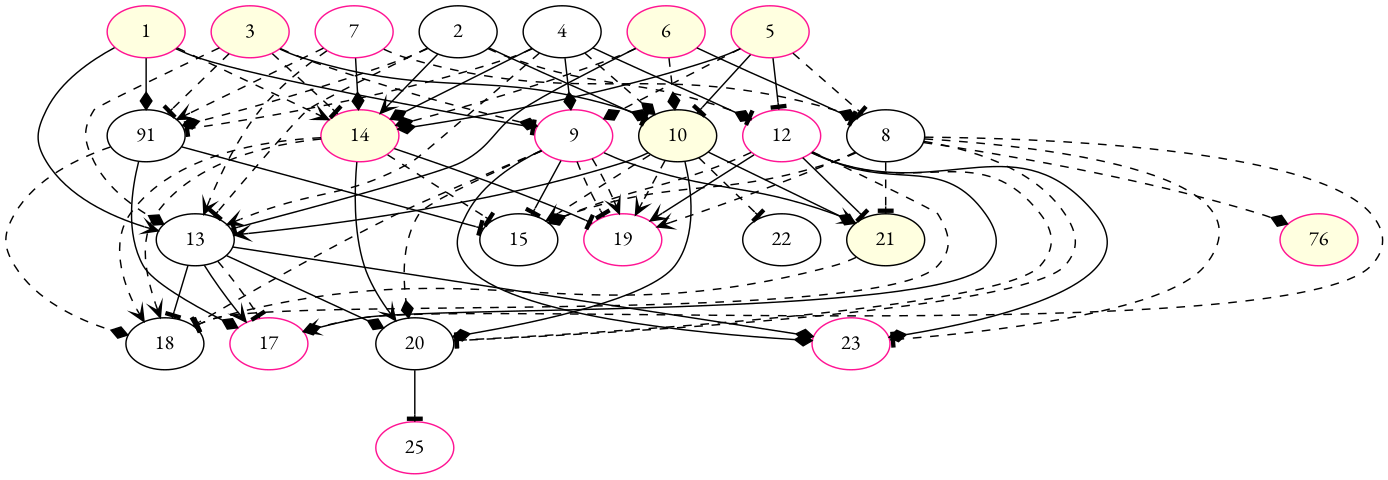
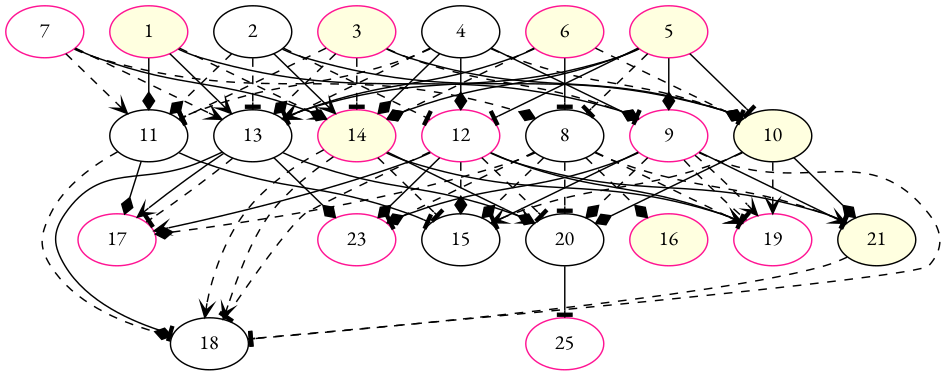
  digraph {
    fontname="EB Garamond"
    node [alpha=0.11 color=deeppink fillcolor=white fontname="EB Garamond" style=filled]
    edge [arrowhead=tee fontname="EB Garamond" style=dashed]
    1 [alpha=0.12 expect_size=6902784 fillcolor=lightyellow]
    9 [alpha=0.08 expect_size=44673024]
-   11 [alpha=0.08 color=black expect_size=26613760 label=91]
+   11 [alpha=0.08 color=black expect_size=26613760]
    13 [color=black expect_size=12108800]
    14 [alpha=0.07 expect_size=45765632 fillcolor=lightyellow]
    15 [alpha=0.15 color=black expect_size=30638080]
    19 [alpha=0.09 expect_size=17745920]
    20 [alpha=0.03 color=black expect_size=37571584]
    21 [alpha=0.19 color=black expect_size=42728448 fillcolor=lightyellow]
    23 [alpha=0.02 expect_size=28880896]
    18 [alpha=0.20 color=black expect_size=10268672]
    17 [alpha=0.18 expect_size=18127872]
    25 [alpha=0.14 expect_size=22424576]
    2 [alpha=0.02 color=black expect_size=44944384]
    10 [alpha=0.02 color=black expect_size=9131008 fillcolor=lightyellow]
    12 [alpha=0.06 expect_size=6847488]
-   22 [color=black expect_size=14806016]
    3 [alpha=0.14 expect_size=49977344 fillcolor=lightyellow]
    4 [alpha=0.14 color=black expect_size=40276992]
    5 [alpha=0.19 expect_size=51844096 fillcolor=lightyellow]
    8 [alpha=0.03 color=black expect_size=16908288]
-   16 [expect_size=29271040 fillcolor=lightyellow label=76]
+   16 [expect_size=29271040 fillcolor=lightyellow]
    6 [alpha=0.15 expect_size=5329920 fillcolor=lightyellow]
    7 [alpha=0.17 expect_size=22459392]
    1 -> 9 [style=solid]
    1 -> 11 [arrowhead=diamond style=solid]
    1 -> 13 [arrowhead=vee style=solid]
    1 -> 14 [arrowhead=vee]
    9 -> 15 [style=solid]
    9 -> 19
    9 -> 19 [arrowhead=vee]
    9 -> 20 [arrowhead=diamond]
    9 -> 21 [arrowhead=vee style=solid]
    9 -> 23 [arrowhead=diamond style=solid]
    9 -> 18
    11 -> 15 [style=solid]
    11 -> 18 [arrowhead=diamond]
    11 -> 17 [arrowhead=diamond style=solid]
    13 -> 20 [arrowhead=diamond style=solid]
    13 -> 23 [arrowhead=diamond style=solid]
    13 -> 18 [style=solid]
    13 -> 17 [arrowhead=vee style=solid]
    13 -> 17
    14 -> 15
    14 -> 19 [style=solid]
    14 -> 20 [arrowhead=vee style=solid]
    14 -> 18 [arrowhead=vee]
    14 -> 18 [arrowhead=vee]
    20 -> 25 [style=solid]
    21 -> 18
    2 -> 11 [arrowhead=diamond]
    2 -> 13
    2 -> 14 [arrowhead=vee style=solid]
    2 -> 10 [style=solid]
    2 -> 12
    10 -> 15 [arrowhead=vee]
    10 -> 19 [arrowhead=vee]
    10 -> 20 [arrowhead=diamond style=solid]
    10 -> 21 [arrowhead=diamond style=solid]
-   10 -> 22
    12 -> 15 [arrowhead=diamond]
    12 -> 19 [arrowhead=vee style=solid]
    12 -> 20
    12 -> 21 [style=solid]
    12 -> 23 [arrowhead=diamond style=solid]
    12 -> 18
    12 -> 17 [arrowhead=vee style=solid]
    3 -> 9 [arrowhead=diamond]
    3 -> 11
    3 -> 13 [arrowhead=diamond]
    3 -> 14
    3 -> 10 [arrowhead=diamond style=solid]
    4 -> 9 [arrowhead=diamond style=solid]
    4 -> 11
    4 -> 13 [arrowhead=vee]
    4 -> 14 [arrowhead=diamond style=solid]
    4 -> 10 [arrowhead=diamond]
    4 -> 12 [arrowhead=diamond style=solid]
-   5 -> 9 [arrowhead=diamond]
-   10 -> 13 [arrowhead=vee style=solid]
+   5 -> 9 [arrowhead=diamond style=solid]
+   5 -> 13 [arrowhead=vee style=solid]
    5 -> 14 [arrowhead=diamond style=solid]
    5 -> 10 [style=solid]
    5 -> 12 [style=solid]
    5 -> 8
    8 -> 15 [arrowhead=diamond]
    8 -> 19 [arrowhead=vee]
    8 -> 20
    8 -> 21
    8 -> 23
    8 -> 17 [arrowhead=diamond]
    8 -> 16 [arrowhead=diamond]
    6 -> 13 [style=solid]
    6 -> 14 [arrowhead=diamond]
    6 -> 10 [arrowhead=diamond]
    6 -> 8 [style=solid]
    7 -> 11 [arrowhead=vee]
    7 -> 13 [arrowhead=vee]
    7 -> 14 [arrowhead=diamond style=solid]
    7 -> 8 [arrowhead=diamond]
  }
